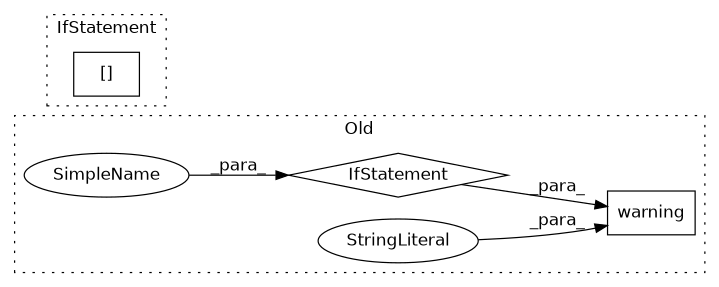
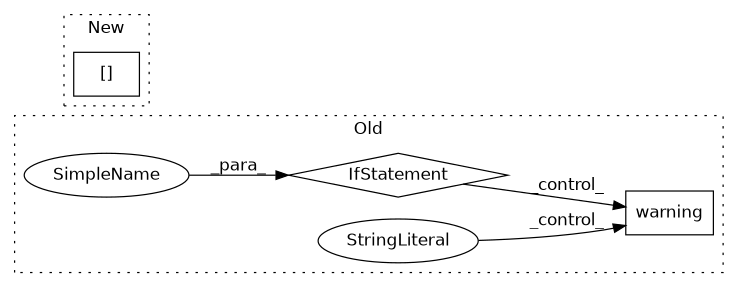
  digraph {
    fontname="DejaVu Sans"
    rankdir=LR
    node [fontname="DejaVu Sans" shape=box]
    edge [fontname="DejaVu Sans"]
    n1 [a=32 l="8,1" label=warning s="6468,6690"]
    n2 [a=25 l="4,2" label=IfStatement s="6221,6264" shape=diamond]
    n3 [a=42 label=SimpleName shape=ellipse]
    n4 [a=45 l=158 label=StringLiteral s=6476 shape=ellipse]
    n5 [a=2 l="30,1" label="[]" s="7279,7326"]
    subgraph cluster_1 {
      label=Old
      style=dotted
      n1
      n2
      n3
      n4
    }
    subgraph cluster_2 {
-     label=IfStatement
+     label=New
      style=dotted
      n5
    }
-   n2 -> n1 [label=_para_]
+   n2 -> n1 [label=_control_]
    n3 -> n2 [label=_para_]
-   n4 -> n1 [label=_para_]
+   n4 -> n1 [label=_control_]
  }
